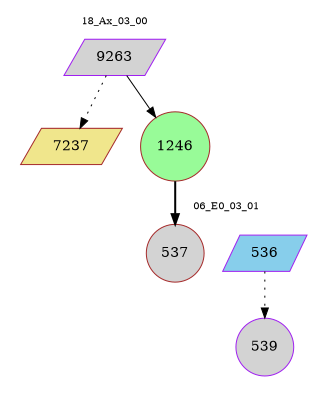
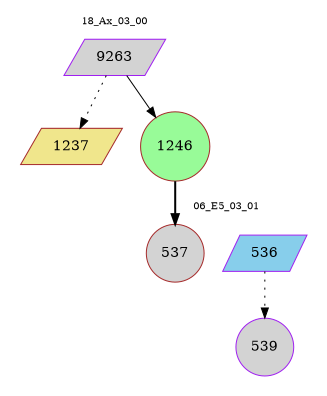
  digraph {
    node [color=purple fillcolor=lightgrey shape=parallelogram style=filled]
    edge [color=black style=dotted]
    n1 [label=9263]
-   n2 [color=brown fillcolor=khaki label=7237]
+   n2 [color=brown fillcolor=khaki label=1237]
    n3 [color=brown fillcolor=palegreen label=1246 shape=circle]
    n4 [fillcolor=skyblue label=536]
    n5 [label=539 shape=circle]
    n6 [color=brown label=537 shape=circle]
    subgraph cluster_1 {
      color=white
      fontsize=10
      label="18_Ax_03_00"
      n1
      n2
      n3
    }
    subgraph cluster_2 {
      color=white
      fontsize=10
-     label="06_E0_03_01"
+     label="06_E5_03_01"
      n4
      n5
      n6
    }
    n1 -> n2
    n1 -> n3 [style=solid]
    n3 -> n6 [style=bold]
    n4 -> n5
  }
